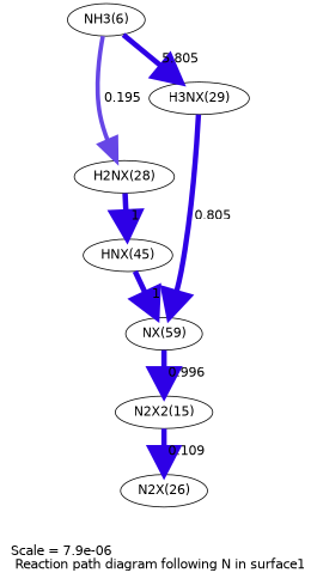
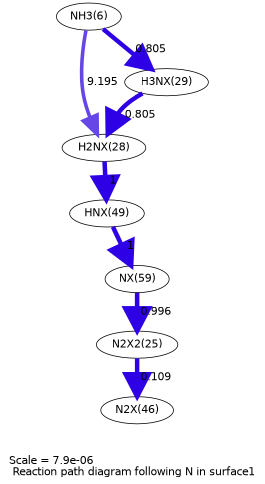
  digraph {
    fontname=Helvetica
    label="Scale = 7.9e-06\l Reaction path diagram following N in surface1"
    node [fontname=Helvetica]
    edge [arrowsize=3 color="0.7, 1.5, 0.9" fontname=Helvetica penwidth=6]
    n1 [label="NH3(6)"]
    n2 [label="H2NX(28)"]
    n3 [label="H3NX(29)"]
-   n4 [label="HNX(45)"]
+   n4 [label="HNX(49)"]
    n5 [label="NX(59)"]
-   n6 [label="N2X2(15)"]
-   n7 [label="N2X(26)"]
-   n1 -> n2 [arrowsize=2.38 color="0.7, 0.695, 0.9" label=" 0.195" penwidth=4.76]
-   n1 -> n3 [arrowsize=2.92 color="0.7, 1.31, 0.9" label=" 5.805" penwidth=5.84]
+   n6 [label="N2X2(25)"]
+   n7 [label="N2X(46)"]
+   n1 -> n2 [arrowsize=2.38 color="0.7, 0.695, 0.9" label=" 9.195" penwidth=4.76]
+   n1 -> n3 [arrowsize=2.92 color="0.7, 1.31, 0.9" label=" 0.805" penwidth=5.84]
    n2 -> n4 [label=" 1"]
-   n3 -> n5 [arrowsize=2.92 color="0.7, 1.31, 0.9" label=" 0.805" penwidth=5.84]
+   n3 -> n2 [arrowsize=2.92 color="0.7, 1.31, 0.9" label=" 0.805" penwidth=5.84]
    n4 -> n5 [label=" 1"]
    n5 -> n6 [label=" 0.996"]
    n6 -> n7 [arrowsize=2.96 color="0.7, 1.39, 0.9" label=" 0.109" penwidth=5.91]
  }
